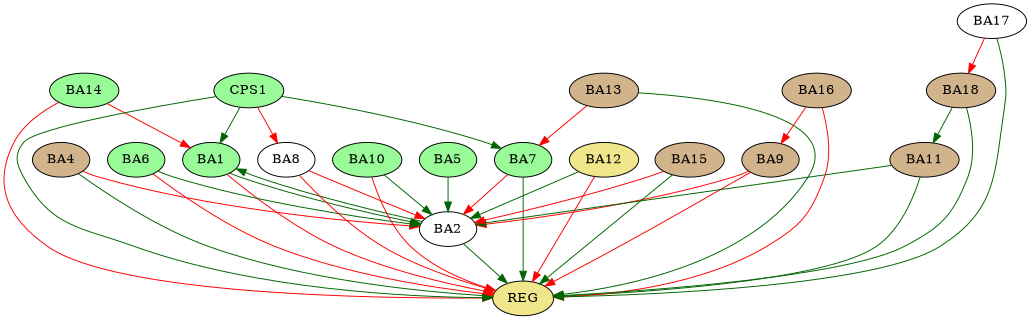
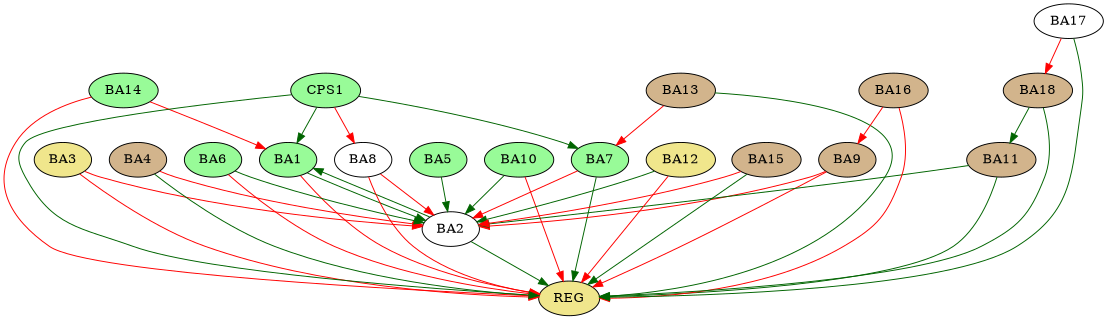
  strict digraph {
    node [fillcolor=palegreen style=filled]
    edge [color=red]
    n1 [label=BA1]
    n2 [fillcolor=white label=BA2]
    n3 [fillcolor=khaki label=REG]
+   n4 [fillcolor=khaki label=BA3]
    n5 [fillcolor=tan label=BA4]
    n6 [label=BA5]
    n7 [label=BA6]
    n8 [label=BA7]
    n9 [fillcolor=white label=BA8]
    n10 [fillcolor=tan label=BA9]
    n11 [label=BA10]
    n12 [fillcolor=tan label=BA11]
    n13 [fillcolor=khaki label=BA12]
    n14 [fillcolor=tan label=BA13]
    n15 [label=BA14]
    n16 [fillcolor=tan label=BA15]
    n17 [fillcolor=tan label=BA16]
    n18 [fillcolor=white label=BA17]
    n19 [fillcolor=tan label=BA18]
    n20 [label=CPS1]
    n1 -> n2 [color=darkgreen]
    n1 -> n3
    n2 -> n1 [color=darkgreen]
    n2 -> n3 [color=darkgreen]
+   n4 -> n2
+   n4 -> n3
    n5 -> n2
    n5 -> n3 [color=darkgreen]
    n6 -> n2 [color=darkgreen]
    n7 -> n2 [color=darkgreen]
    n7 -> n3
    n8 -> n2
    n8 -> n3 [color=darkgreen]
    n9 -> n2
    n9 -> n3
    n10 -> n2
    n10 -> n3
    n11 -> n2 [color=darkgreen]
    n11 -> n3
    n12 -> n2 [color=darkgreen]
    n12 -> n3 [color=darkgreen]
    n13 -> n2 [color=darkgreen]
    n13 -> n3
    n14 -> n3 [color=darkgreen]
    n14 -> n8
    n15 -> n1
    n15 -> n3
    n16 -> n2
    n16 -> n3 [color=darkgreen]
    n17 -> n3
    n17 -> n10
    n18 -> n3 [color=darkgreen]
    n18 -> n19
    n19 -> n3 [color=darkgreen]
    n19 -> n12 [color=darkgreen]
    n20 -> n1 [color=darkgreen]
    n20 -> n3 [color=darkgreen]
    n20 -> n8 [color=darkgreen]
    n20 -> n9
  }
